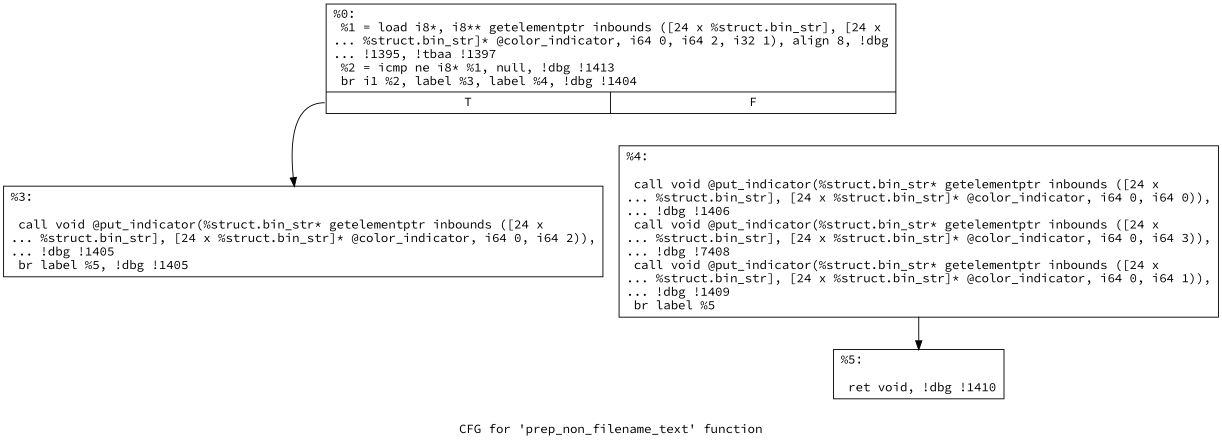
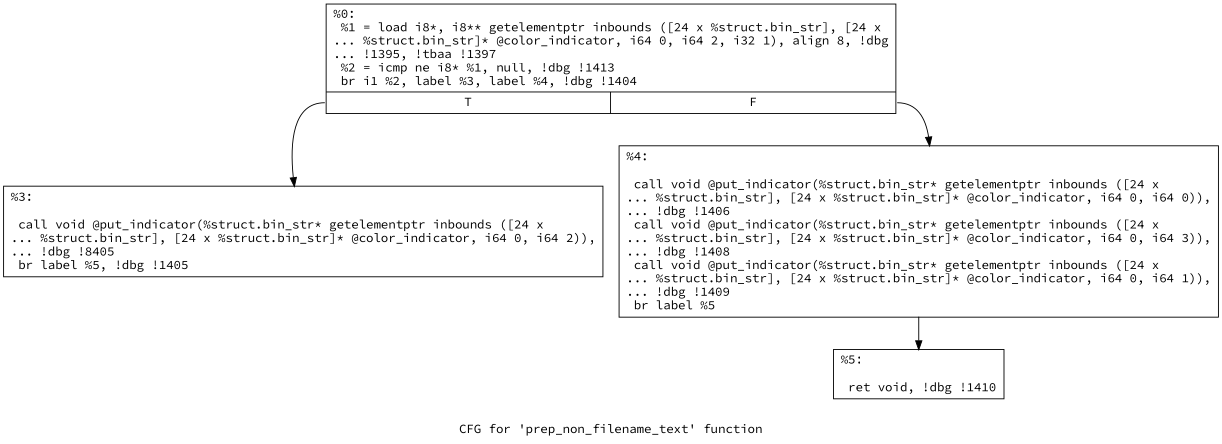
  digraph {
    fontname="Source Code Pro"
    label="CFG for 'prep_non_filename_text' function"
    node [fontname="Source Code Pro" shape=record]
    edge [fontname="Source Code Pro"]
    n1 [label="{%0:\l  %1 = load i8*, i8** getelementptr inbounds ([24 x %struct.bin_str], [24 x\l... %struct.bin_str]* @color_indicator, i64 0, i64 2, i32 1), align 8, !dbg\l... !1395, !tbaa !1397\l  %2 = icmp ne i8* %1, null, !dbg !1413\l  br i1 %2, label %3, label %4, !dbg !1404\l|{<s0>T|<s1>F}}"]
-   n2 [label="{%3:\l\l  call void @put_indicator(%struct.bin_str* getelementptr inbounds ([24 x\l... %struct.bin_str], [24 x %struct.bin_str]* @color_indicator, i64 0, i64 2)),\l... !dbg !1405\l  br label %5, !dbg !1405\l}"]
-   n3 [label="{%4:\l\l  call void @put_indicator(%struct.bin_str* getelementptr inbounds ([24 x\l... %struct.bin_str], [24 x %struct.bin_str]* @color_indicator, i64 0, i64 0)),\l... !dbg !1406\l  call void @put_indicator(%struct.bin_str* getelementptr inbounds ([24 x\l... %struct.bin_str], [24 x %struct.bin_str]* @color_indicator, i64 0, i64 3)),\l... !dbg !7408\l  call void @put_indicator(%struct.bin_str* getelementptr inbounds ([24 x\l... %struct.bin_str], [24 x %struct.bin_str]* @color_indicator, i64 0, i64 1)),\l... !dbg !1409\l  br label %5\l}"]
+   n2 [label="{%3:\l\l  call void @put_indicator(%struct.bin_str* getelementptr inbounds ([24 x\l... %struct.bin_str], [24 x %struct.bin_str]* @color_indicator, i64 0, i64 2)),\l... !dbg !8405\l  br label %5, !dbg !1405\l}"]
+   n3 [label="{%4:\l\l  call void @put_indicator(%struct.bin_str* getelementptr inbounds ([24 x\l... %struct.bin_str], [24 x %struct.bin_str]* @color_indicator, i64 0, i64 0)),\l... !dbg !1406\l  call void @put_indicator(%struct.bin_str* getelementptr inbounds ([24 x\l... %struct.bin_str], [24 x %struct.bin_str]* @color_indicator, i64 0, i64 3)),\l... !dbg !1408\l  call void @put_indicator(%struct.bin_str* getelementptr inbounds ([24 x\l... %struct.bin_str], [24 x %struct.bin_str]* @color_indicator, i64 0, i64 1)),\l... !dbg !1409\l  br label %5\l}"]
    n4 [label="{%5:\l\l  ret void, !dbg !1410\l}"]
    n1 -> n2 [tailport=s0]
+   n1 -> n3 [tailport=s1]
    n3 -> n4
  }
